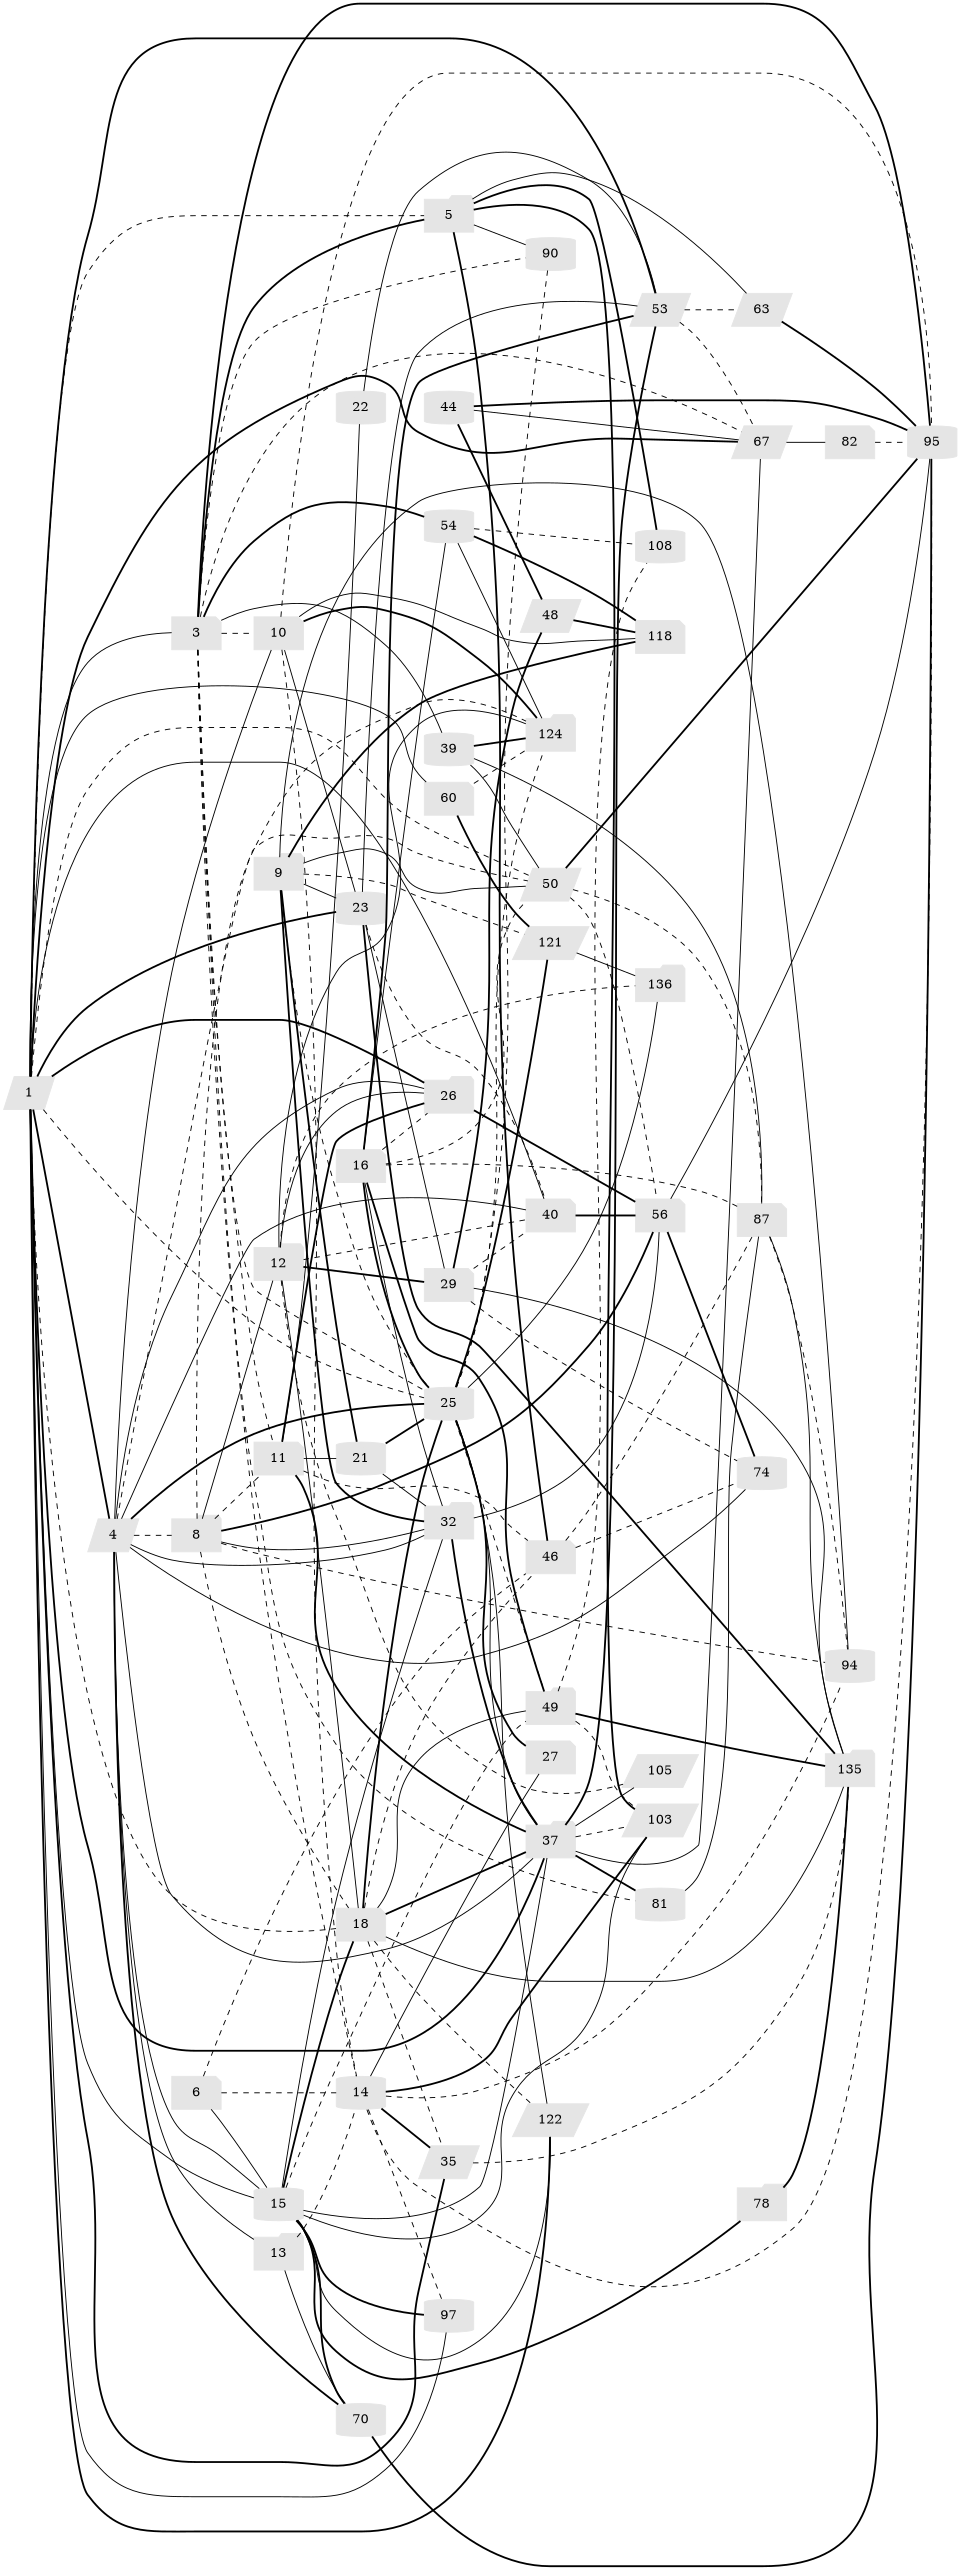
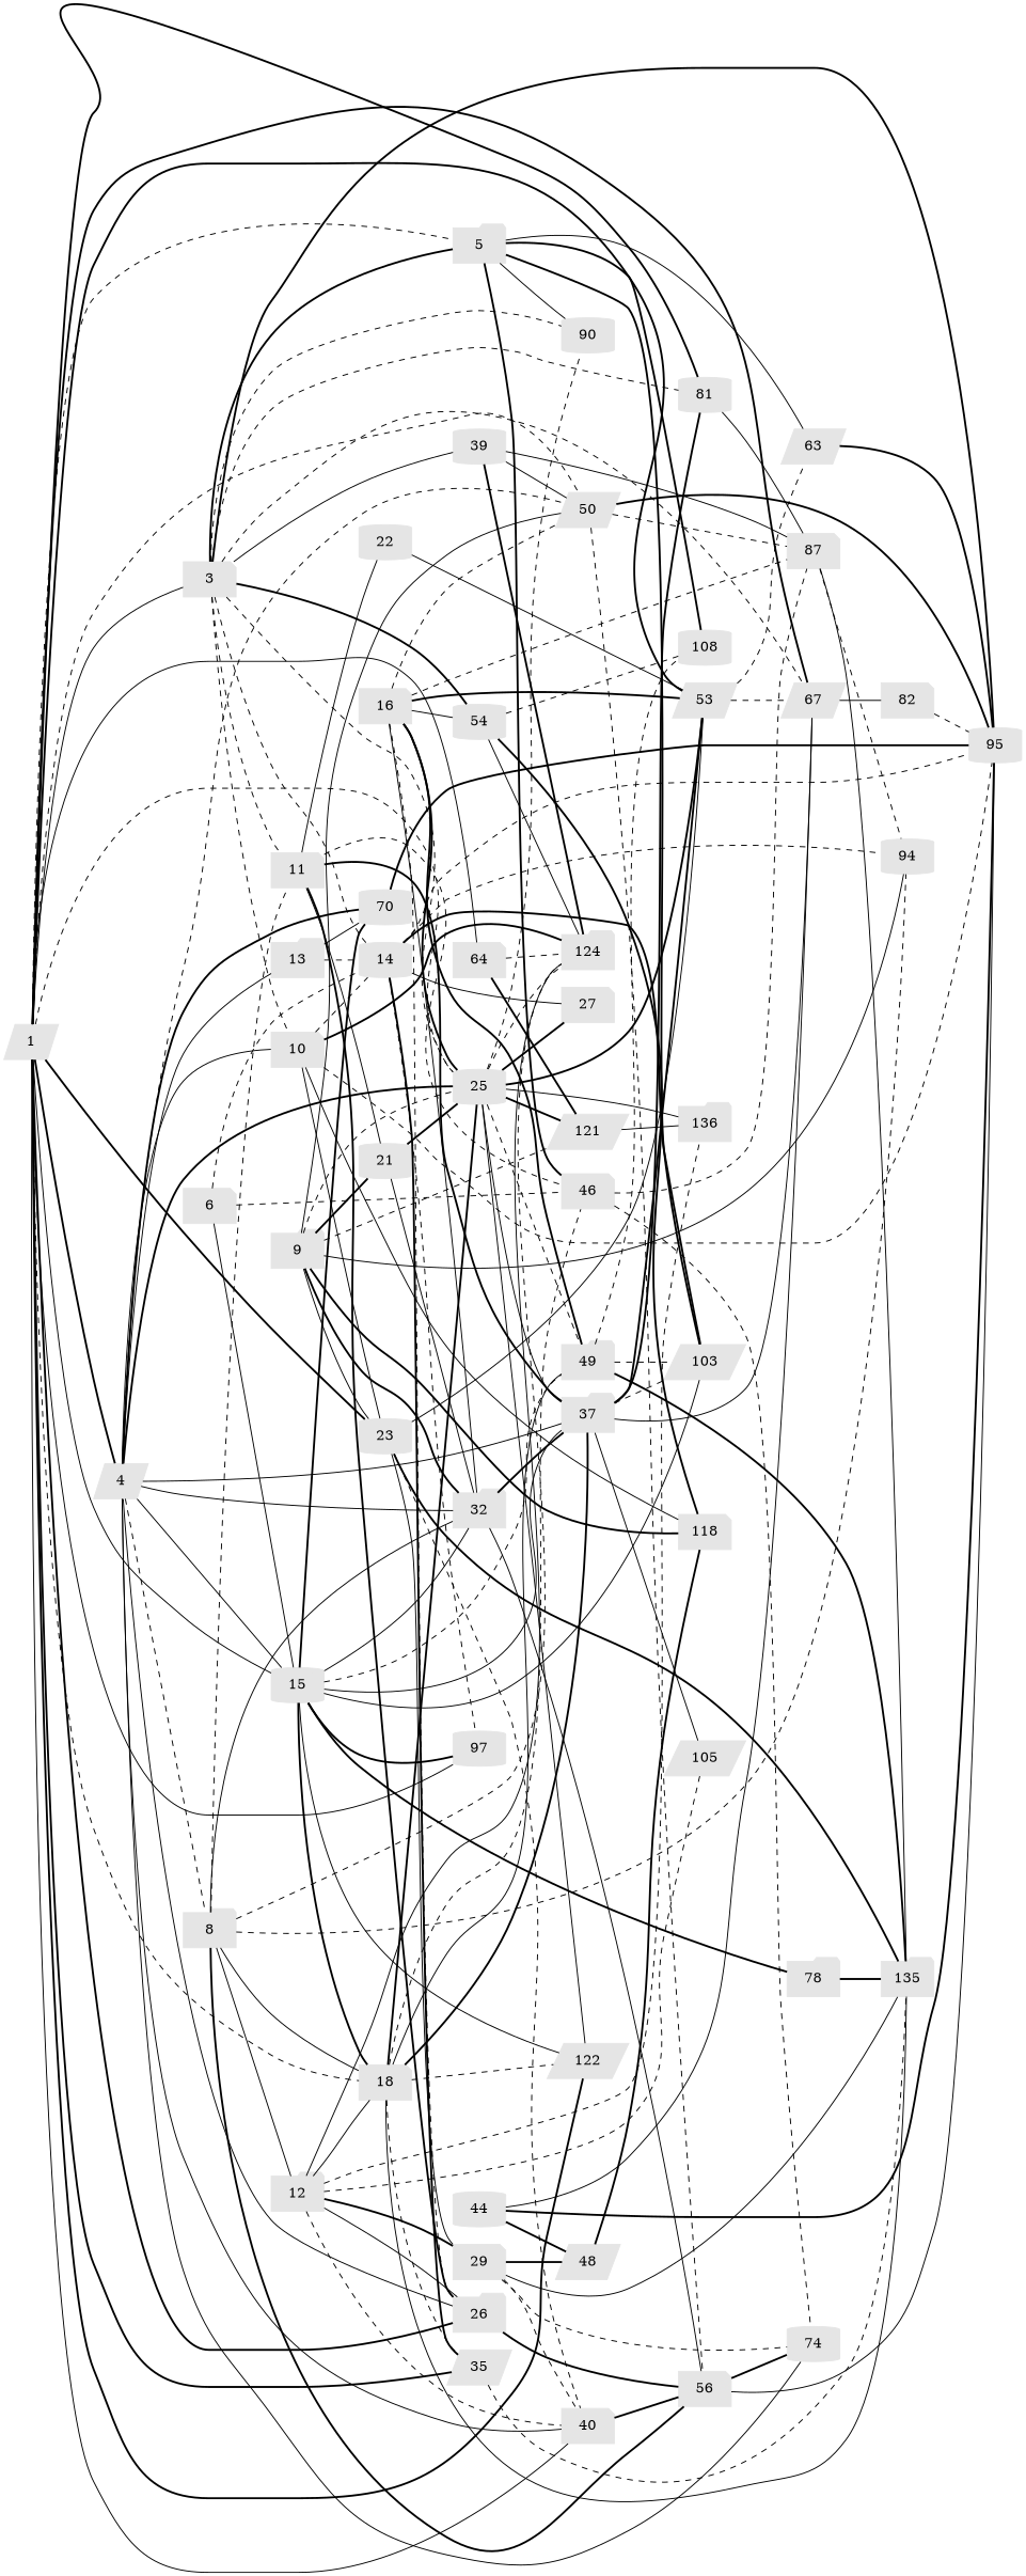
  graph {
    rankdir=LR
    node [color=gray90 shape=cylinder style=filled]
    edge [style=solid]
    1 [shape=parallelogram super="+52+2"]
    3 [shape=note super="+107+85"]
    4 [shape=parallelogram super="+51+116+28"]
    5 [shape=folder super="+43"]
    15 [super="+57+72+77+33"]
    18 [shape=note super="+69+19+60"]
    23 [super="+24"]
    25 [super="+68+84+89+58"]
    26 [shape=folder super="+127"]
    35 [shape=parallelogram super="+130"]
    37 [shape=folder super="+145+91+125"]
    40 [shape=note super="+79"]
    50 [shape=parallelogram super="+66+123"]
    53 [shape=parallelogram super="+141+111+114"]
-   64 [shape=note super="+137" label=60]
+   64 [shape=note super="+137"]
    67 [shape=parallelogram super="+76+100"]
    97
    122 [shape=parallelogram super="+133"]
    10 [shape=note super="+42"]
    11 [shape=note super="+134"]
    14 [super="+20+45+61"]
    39 [super="+65"]
    54
    81
    90
    95 [super="+101+131"]
    8 [shape=folder super="+80"]
    13 [shape=folder]
    32 [shape=folder super="+92+62+139"]
    70
    74
    46 [shape=note super="+73"]
    63 [shape=parallelogram super="+98"]
    103 [shape=parallelogram]
    108
    49 [shape=folder super="+109"]
    78 [shape=folder]
    135 [shape=folder]
    29 [shape=note super="+38"]
    124 [shape=folder super="+128"]
    121 [shape=parallelogram]
    136 [shape=folder]
    27 [shape=note]
    56 [shape=note super="+59+102"]
    105 [shape=parallelogram]
    87 [shape=note super="+104"]
    82 [shape=note]
    n48 [label=118 shape=note]
    21 [super="+30+34"]
    22
    94
    12 [shape=folder super="+140+106"]
    6 [shape=note]
    9 [shape=folder super="+36+112"]
    48 [shape=parallelogram]
    16 [shape=note super="+31+117"]
    44
    1 -- 3
    1 -- 4 [style=bold]
    1 -- 5 [style=dashed]
    1 -- 15 [weight=2]
    1 -- 18 [style=dashed]
    1 -- 23 [style=bold]
    1 -- 25 [style=dashed weight=2]
    1 -- 26 [style=bold]
    1 -- 35 [style=bold]
-   1 -- 37 [style=bold]
+   1 -- 81 [style=bold]
    1 -- 40
    1 -- 50 [style=dashed weight=2]
    1 -- 53 [style=bold]
    1 -- 64
    1 -- 67 [style=bold]
    1 -- 97
    1 -- 122 [style=bold]
    3 -- 5 [style=bold]
    3 -- 25 [style=dashed weight=2]
    3 -- 67 [style=dashed]
    3 -- 10 [style=dashed weight=2]
    3 -- 11 [style=dashed]
    3 -- 14 [style=dashed weight=4]
    3 -- 39
    3 -- 54 [style=bold]
    3 -- 81 [style=dashed]
    3 -- 90 [style=dashed]
    3 -- 95 [style=bold]
    4 -- 15
    4 -- 25 [style=bold]
    4 -- 26
    4 -- 37
    4 -- 40
    4 -- 50 [style=dashed]
    4 -- 10
    4 -- 8 [style=dashed]
    4 -- 13
    4 -- 32
    4 -- 70 [style=bold]
    4 -- 74
    5 -- 90
    5 -- 46 [style=bold]
    5 -- 63
    5 -- 103 [style=bold]
    5 -- 108 [style=bold]
    15 -- 18 [style=bold]
    15 -- 37 [weight=2]
    15 -- 97 [style=bold]
    15 -- 122
    15 -- 32
    15 -- 70 [style=bold]
    15 -- 103
    15 -- 49 [style=dashed]
    15 -- 78 [style=bold]
    18 -- 25 [style=bold weight=4]
    18 -- 35 [style=dashed]
    18 -- 37 [style=bold weight=2]
    18 -- 122 [style=dashed]
    18 -- 46 [style=dashed]
    18 -- 49
    18 -- 135
    23 -- 40 [style=dashed]
    23 -- 53
    23 -- 135 [style=bold]
    23 -- 29
    25 -- 37
+   25 -- 53 [style=bold]
    25 -- 122
    25 -- 90 [style=dashed]
    25 -- 49 [style=dashed]
    25 -- 124 [style=dashed]
    25 -- 121 [style=bold]
    25 -- 136
    25 -- 27 [style=bold]
    26 -- 56 [style=bold]
    35 -- 135 [style=dashed]
    37 -- 53 [style=bold weight=2]
    37 -- 67
    37 -- 81 [style=bold]
    37 -- 103 [style=dashed]
    37 -- 105
    40 -- 56 [style=bold]
    50 -- 95 [style=bold]
    50 -- 56 [style=dashed weight=2]
    50 -- 87 [style=dashed]
    53 -- 67 [style=dashed weight=2]
    53 -- 63 [style=dashed]
    64 -- 124 [style=dashed]
    64 -- 121 [style=bold]
    67 -- 82
    10 -- 23
    10 -- 14 [style=dashed]
    10 -- 95 [style=dashed]
    10 -- 124 [style=bold]
    10 -- n48
    11 -- 26 [style=bold]
    11 -- 37 [style=bold]
    11 -- 46 [style=dashed]
    11 -- 21
    11 -- 22
    14 -- 35 [style=bold]
    14 -- 97 [style=dashed]
    14 -- 95 [style=dashed]
    14 -- 103 [style=bold]
    14 -- 27
    14 -- 94 [style=dashed weight=2]
    39 -- 50
    39 -- 124 [style=bold]
    39 -- 87 [weight=2]
    54 -- 108 [style=dashed]
    54 -- 124
    54 -- n48 [style=bold]
    81 -- 87
-   8 -- 18 [style=dashed]
+   8 -- 18
    8 -- 11 [style=dashed]
    8 -- 32
    8 -- 124 [style=dashed]
    8 -- 56 [style=bold]
    8 -- 94 [style=dashed]
    8 -- 12
    13 -- 14 [style=dashed]
    13 -- 70
    32 -- 37 [style=bold]
    32 -- 56
    70 -- 95 [style=bold]
    46 -- 74 [style=dashed]
    46 -- 87 [style=dashed]
    63 -- 95 [style=bold]
    49 -- 103 [style=dashed]
    49 -- 108 [style=dashed]
    49 -- 135 [style=bold]
    78 -- 135 [style=bold]
    29 -- 40 [style=dashed]
    29 -- 74 [style=dashed]
    29 -- 135
    29 -- 48 [style=bold weight=2]
    121 -- 136
    56 -- 95
    56 -- 74 [style=bold]
    87 -- 135
    87 -- 94 [style=dashed]
    82 -- 95 [style=dashed]
    21 -- 25 [style=bold]
    21 -- 32
    22 -- 53
    12 -- 18
    12 -- 26
    12 -- 40 [style=dashed]
    12 -- 29 [style=bold]
    12 -- 124
    12 -- 136 [style=dashed]
    12 -- 105 [style=dashed]
    6 -- 15
    6 -- 14 [style=dashed]
    6 -- 46 [style=dashed]
    9 -- 23
    9 -- 25 [style=dashed weight=3]
    9 -- 50
    9 -- 32 [style=bold]
    9 -- 121 [style=dashed]
    9 -- n48 [style=bold]
    9 -- 21 [style=bold]
    9 -- 94
    48 -- n48 [style=bold]
    16 -- 25 [style=bold]
    16 -- 26 [style=dashed]
    16 -- 50 [style=dashed]
    16 -- 53 [style=bold weight=2]
    16 -- 54
    16 -- 32 [weight=2]
    16 -- 49 [style=bold]
    16 -- 87 [style=dashed]
    44 -- 67
    44 -- 95 [style=bold]
    44 -- 48 [style=bold]
  }
